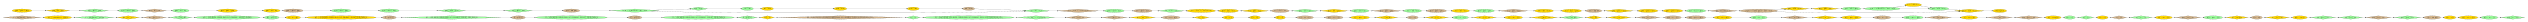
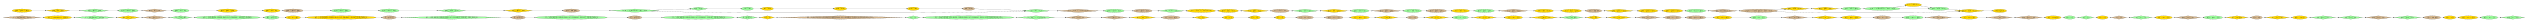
  digraph {
    fontname="Courier Prime"
    rankdir=LR
    node [fillcolor=gold fontname="Courier Prime" shape=ellipse style=filled]
    edge [arrowhead=normal fontname="Courier Prime"]
    "d0 := @parameter0: double" [fillcolor=tan shape=diamond]
    "d65 := @parameter1: double"
    "z0 := @parameter2: boolean" [fillcolor=palegreen shape=diamond]
    "$d1 = d0 * 8.0" [shape=diamond]
    "$d2 = $d1 + 0.5" [fillcolor=tan shape=diamond]
    "i0 = (int) $d2" [fillcolor=palegreen shape=diamond]
    "$r0 = <org.apache.commons.math4.util.FastMath: double[] EIGHTHS>" [fillcolor=palegreen]
    "$d3 = $r0[i0]" [fillcolor=palegreen]
    "d4 = d0 - $d3"
    "$r1 = <org.apache.commons.math4.util.FastMath: double[] SINE_TABLE_A>"
    "d5 = $r1[i0]" [fillcolor=tan]
    "$r2 = <org.apache.commons.math4.util.FastMath: double[] SINE_TABLE_B>" [fillcolor=palegreen shape=diamond]
    "d6 = $r2[i0]" [fillcolor=tan]
    "$r3 = <org.apache.commons.math4.util.FastMath: double[] COSINE_TABLE_A>" [fillcolor=palegreen]
    "d7 = $r3[i0]" [fillcolor=tan]
    "$r4 = <org.apache.commons.math4.util.FastMath: double[] COSINE_TABLE_B>" [fillcolor=palegreen]
    "d8 = $r4[i0]" [fillcolor=palegreen shape=diamond]
    "d68 = d4" [shape=diamond]
    "d69 = staticinvoke <org.apache.commons.math4.util.FastMath: double polySine(double)>(d4)" [fillcolor=tan shape=diamond]
    "d9 = 1.0" [fillcolor=palegreen shape=diamond]
    "d10 = staticinvoke <org.apache.commons.math4.util.FastMath: double polyCosine(double)>(d4)" [fillcolor=palegreen]
    "d70 = d68 * 1.073741824E9" [fillcolor=palegreen shape=diamond]
    "$d11 = d68 + d70" [fillcolor=tan shape=diamond]
    "d12 = $d11 - d70" [fillcolor=tan shape=diamond]
    "$d13 = d68 - d12" [shape=diamond]
    "d71 = d69 + $d13" [fillcolor=tan]
    "d72 = d12" [shape=diamond]
    "d73 = 0.0"
    "d74 = 0.0"
    "d75 = d5"
    "d76 = d73 + d75" [fillcolor=tan]
    "$d14 = d76 - d73" [fillcolor=tan]
    "$d15 = $d14 - d75"
    "d77 = neg $d15" [shape=diamond]
    "d78 = d76" [fillcolor=tan]
    "d79 = d74 + d77" [shape=diamond]
    "d80 = d7 * d72" [fillcolor=palegreen]
    "d81 = d78 + d80" [shape=diamond]
    "$d16 = d81 - d78"
    "$d17 = $d16 - d80" [shape=diamond]
    "d82 = neg $d17" [fillcolor=palegreen shape=diamond]
    "d83 = d81" [shape=diamond]
    "d84 = d79 + d82" [shape=diamond]
    "$d19 = d5 * d10" [fillcolor=tan shape=diamond]
    "$d18 = d7 * d71" [fillcolor=tan]
    "$d20 = $d19 + $d18" [fillcolor=tan]
    "d85 = d84 + $d20"
    "$d21 = d8 * d72" [fillcolor=palegreen]
    "$d23 = d6 + $d21" [fillcolor=tan shape=diamond]
    "$d22 = d6 * d10" [shape=diamond]
    "$d25 = $d23 + $d22"
    "$d24 = d8 * d71" [fillcolor=tan]
    "$d26 = $d25 + $d24" [fillcolor=palegreen]
    "d86 = d85 + $d26" [fillcolor=tan shape=diamond]
    "d87 = d83 + d86"
    "$d27 = d87 - d83" [fillcolor=tan shape=diamond]
    "$d28 = $d27 - d86" [fillcolor=tan shape=diamond]
    "d88 = neg $d28"
    "d89 = 0.0" [fillcolor=palegreen]
    "d90 = 0.0" [fillcolor=palegreen shape=diamond]
    "d91 = 0.0"
    "d92 = 0.0" [fillcolor=tan shape=diamond]
    "d93 = d7 * 1.0" [fillcolor=palegreen shape=diamond]
    "d94 = d92 + d93"
    "$d29 = d94 - d92" [fillcolor=tan shape=diamond]
    "$d30 = $d29 - d93" [fillcolor=palegreen]
    "d95 = neg $d30" [shape=diamond]
    "d96 = d94" [fillcolor=tan]
    "d97 = d91 + d95" [shape=diamond]
    "$d31 = neg d5"
    "d98 = $d31 * d72" [fillcolor=palegreen shape=diamond]
    "d99 = d96 + d98" [fillcolor=palegreen shape=diamond]
    "$d32 = d99 - d96" [fillcolor=tan shape=diamond]
    "$d33 = $d32 - d98" [fillcolor=palegreen shape=diamond]
    "d100 = neg $d33" [fillcolor=tan]
    "d101 = d99"
    "d102 = d97 + d100"
    "$d35 = d8 * 1.0" [fillcolor=palegreen]
    "$d34 = d7 * d10" [fillcolor=palegreen shape=diamond]
    "$d36 = d8 * d10" [shape=diamond]
    "$d37 = $d35 + $d34"
    "$d38 = $d37 + $d36" [fillcolor=palegreen shape=diamond]
    "d103 = d102 + $d38" [fillcolor=palegreen]
    "$d40 = d6 * d72" [fillcolor=tan shape=diamond]
    "$d39 = d5 * d71" [fillcolor=palegreen]
    "$d42 = $d40 + $d39"
    "$d41 = d6 * d71"
    "$d43 = $d42 + $d41" [fillcolor=tan]
    "d104 = d103 - $d43" [fillcolor=palegreen]
    "d105 = d101 + d104" [fillcolor=palegreen]
    "$d44 = d105 - d101" [fillcolor=palegreen shape=diamond]
-   "$d45 = $d44 - d104" [fillcolor=palegreen shape=diamond]
+   "$d45 = $d44 - d104" [shape=diamond]
    "d106 = neg $d45" [fillcolor=tan]
    "if z0 == 0 goto d109 = d87 / d105" [fillcolor=palegreen shape=diamond]
    "d107 = d105" [fillcolor=palegreen shape=diamond]
    "d109 = d87 / d105" [fillcolor=palegreen shape=diamond]
    "d105 = d87" [fillcolor=palegreen]
    "d110 = d109 * 1.073741824E9" [fillcolor=tan shape=diamond]
    "d87 = d107"
    "d108 = d106"
    "d106 = d88"
    "d88 = d108" [fillcolor=tan]
    "$d46 = d109 + d110" [fillcolor=palegreen]
    "d47 = $d46 - d110" [fillcolor=tan]
    "d48 = d109 - d47" [fillcolor=palegreen shape=diamond]
    "d111 = d105 * 1.073741824E9"
    "$d49 = d105 + d111"
    "d50 = $d49 - d111" [shape=diamond]
    "d51 = d105 - d50" [fillcolor=tan]
    "$d52 = d47 * d50" [fillcolor=palegreen shape=diamond]
    "$d54 = d87 - $d52" [shape=diamond]
    "$d53 = d47 * d51" [fillcolor=palegreen]
    "$d56 = $d54 - $d53" [fillcolor=tan shape=diamond]
    "$d55 = d48 * d50" [fillcolor=palegreen]
    "$d58 = $d56 - $d55" [fillcolor=tan]
    "$d57 = d48 * d51"
    "$d59 = $d58 - $d57" [fillcolor=palegreen]
    "d112 = $d59 / d105" [fillcolor=tan shape=diamond]
    "$d60 = d88 / d105"
    "d113 = d112 + $d60"
    "$d61 = neg d87" [fillcolor=tan]
    "$d62 = $d61 * d106" [shape=diamond]
    "$d63 = $d62 / d105"
    "$d64 = $d63 / d105"
    "d114 = d113 + $d64" [fillcolor=palegreen]
    "$b1 = d65 cmpl 0.0" [fillcolor=tan shape=diamond]
    "if $b1 == 0 goto $d116 = d109 + d114" [fillcolor=tan]
    "$d66 = d109 * d109" [shape=diamond]
    "$d116 = d109 + d114" [shape=diamond]
    "$d67 = $d66 * d65" [shape=diamond]
    "return $d116"
    "d115 = d65 + $d67" [fillcolor=palegreen]
    "if z0 == 0 goto d114 = d114 + d115" [fillcolor=palegreen]
    "d115 = neg d115"
    "d114 = d114 + d115" [fillcolor=palegreen]
    "d0 := @parameter0: double" -> "d65 := @parameter1: double" [arrowhead=dot]
    "d65 := @parameter1: double" -> "z0 := @parameter2: boolean" [arrowhead=diamond]
    "z0 := @parameter2: boolean" -> "$d1 = d0 * 8.0" [arrowhead=diamond]
    "$d1 = d0 * 8.0" -> "$d2 = $d1 + 0.5" [arrowhead=diamond]
    "$d2 = $d1 + 0.5" -> "i0 = (int) $d2" [arrowhead=diamond]
    "i0 = (int) $d2" -> "$r0 = <org.apache.commons.math4.util.FastMath: double[] EIGHTHS>" [arrowhead=dot]
    "$r0 = <org.apache.commons.math4.util.FastMath: double[] EIGHTHS>" -> "$d3 = $r0[i0]" [arrowhead=diamond]
    "$d3 = $r0[i0]" -> "d4 = d0 - $d3" [arrowhead=dot]
    "d4 = d0 - $d3" -> "$r1 = <org.apache.commons.math4.util.FastMath: double[] SINE_TABLE_A>"
    "$r1 = <org.apache.commons.math4.util.FastMath: double[] SINE_TABLE_A>" -> "d5 = $r1[i0]" [arrowhead=diamond]
    "d5 = $r1[i0]" -> "$r2 = <org.apache.commons.math4.util.FastMath: double[] SINE_TABLE_B>" [arrowhead=diamond]
    "$r2 = <org.apache.commons.math4.util.FastMath: double[] SINE_TABLE_B>" -> "d6 = $r2[i0]" [arrowhead=dot]
    "d6 = $r2[i0]" -> "$r3 = <org.apache.commons.math4.util.FastMath: double[] COSINE_TABLE_A>"
    "$r3 = <org.apache.commons.math4.util.FastMath: double[] COSINE_TABLE_A>" -> "d7 = $r3[i0]" [arrowhead=diamond]
    "d7 = $r3[i0]" -> "$r4 = <org.apache.commons.math4.util.FastMath: double[] COSINE_TABLE_B>"
    "$r4 = <org.apache.commons.math4.util.FastMath: double[] COSINE_TABLE_B>" -> "d8 = $r4[i0]" [arrowhead=dot]
    "d8 = $r4[i0]" -> "d68 = d4" [arrowhead=diamond]
    "d68 = d4" -> "d69 = staticinvoke <org.apache.commons.math4.util.FastMath: double polySine(double)>(d4)"
    "d69 = staticinvoke <org.apache.commons.math4.util.FastMath: double polySine(double)>(d4)" -> "d9 = 1.0"
    "d9 = 1.0" -> "d10 = staticinvoke <org.apache.commons.math4.util.FastMath: double polyCosine(double)>(d4)" [arrowhead=dot]
    "d10 = staticinvoke <org.apache.commons.math4.util.FastMath: double polyCosine(double)>(d4)" -> "d70 = d68 * 1.073741824E9"
    "d70 = d68 * 1.073741824E9" -> "$d11 = d68 + d70" [arrowhead=dot]
    "$d11 = d68 + d70" -> "d12 = $d11 - d70" [arrowhead=dot]
    "d12 = $d11 - d70" -> "$d13 = d68 - d12"
    "$d13 = d68 - d12" -> "d71 = d69 + $d13"
    "d71 = d69 + $d13" -> "d72 = d12" [arrowhead=dot]
    "d72 = d12" -> "d73 = 0.0"
    "d73 = 0.0" -> "d74 = 0.0" [arrowhead=diamond]
    "d74 = 0.0" -> "d75 = d5" [arrowhead=diamond]
    "d75 = d5" -> "d76 = d73 + d75" [arrowhead=diamond]
    "d76 = d73 + d75" -> "$d14 = d76 - d73"
    "$d14 = d76 - d73" -> "$d15 = $d14 - d75" [arrowhead=diamond]
    "$d15 = $d14 - d75" -> "d77 = neg $d15" [arrowhead=dot]
    "d77 = neg $d15" -> "d78 = d76"
    "d78 = d76" -> "d79 = d74 + d77" [arrowhead=diamond]
    "d79 = d74 + d77" -> "d80 = d7 * d72" [arrowhead=dot]
    "d80 = d7 * d72" -> "d81 = d78 + d80"
    "d81 = d78 + d80" -> "$d16 = d81 - d78" [arrowhead=dot]
    "$d16 = d81 - d78" -> "$d17 = $d16 - d80"
    "$d17 = $d16 - d80" -> "d82 = neg $d17" [arrowhead=dot]
    "d82 = neg $d17" -> "d83 = d81" [arrowhead=dot]
    "d83 = d81" -> "d84 = d79 + d82" [arrowhead=diamond]
    "d84 = d79 + d82" -> "$d19 = d5 * d10" [arrowhead=diamond]
    "$d19 = d5 * d10" -> "$d18 = d7 * d71"
    "$d18 = d7 * d71" -> "$d20 = $d19 + $d18" [arrowhead=dot]
    "$d20 = $d19 + $d18" -> "d85 = d84 + $d20"
    "d85 = d84 + $d20" -> "$d21 = d8 * d72" [arrowhead=dot]
    "$d21 = d8 * d72" -> "$d23 = d6 + $d21"
    "$d23 = d6 + $d21" -> "$d22 = d6 * d10"
    "$d22 = d6 * d10" -> "$d25 = $d23 + $d22" [arrowhead=diamond]
    "$d25 = $d23 + $d22" -> "$d24 = d8 * d71" [arrowhead=diamond]
    "$d24 = d8 * d71" -> "$d26 = $d25 + $d24" [arrowhead=diamond]
    "$d26 = $d25 + $d24" -> "d86 = d85 + $d26"
    "d86 = d85 + $d26" -> "d87 = d83 + d86" [arrowhead=dot]
    "d87 = d83 + d86" -> "$d27 = d87 - d83" [arrowhead=dot]
    "$d27 = d87 - d83" -> "$d28 = $d27 - d86" [arrowhead=diamond]
    "$d28 = $d27 - d86" -> "d88 = neg $d28" [arrowhead=diamond]
    "d88 = neg $d28" -> "d89 = 0.0" [arrowhead=dot]
    "d89 = 0.0" -> "d90 = 0.0" [arrowhead=dot]
    "d90 = 0.0" -> "d91 = 0.0" [arrowhead=dot]
    "d91 = 0.0" -> "d92 = 0.0"
    "d92 = 0.0" -> "d93 = d7 * 1.0" [arrowhead=dot]
    "d93 = d7 * 1.0" -> "d94 = d92 + d93" [arrowhead=dot]
    "d94 = d92 + d93" -> "$d29 = d94 - d92"
    "$d29 = d94 - d92" -> "$d30 = $d29 - d93" [arrowhead=dot]
    "$d30 = $d29 - d93" -> "d95 = neg $d30"
    "d95 = neg $d30" -> "d96 = d94" [arrowhead=diamond]
    "d96 = d94" -> "d97 = d91 + d95" [arrowhead=diamond]
    "d97 = d91 + d95" -> "$d31 = neg d5"
    "$d31 = neg d5" -> "d98 = $d31 * d72" [arrowhead=dot]
    "d98 = $d31 * d72" -> "d99 = d96 + d98" [arrowhead=diamond]
    "d99 = d96 + d98" -> "$d32 = d99 - d96" [arrowhead=dot]
    "$d32 = d99 - d96" -> "$d33 = $d32 - d98" [arrowhead=diamond]
    "$d33 = $d32 - d98" -> "d100 = neg $d33" [arrowhead=diamond]
    "d100 = neg $d33" -> "d101 = d99" [arrowhead=dot]
    "d101 = d99" -> "d102 = d97 + d100" [arrowhead=diamond]
    "d102 = d97 + d100" -> "$d35 = d8 * 1.0" [arrowhead=diamond]
    "$d35 = d8 * 1.0" -> "$d34 = d7 * d10" [arrowhead=dot]
    "$d36 = d8 * d10" -> "$d38 = $d37 + $d36"
    "$d37 = $d35 + $d34" -> "$d36 = d8 * d10" [arrowhead=dot]
    "$d38 = $d37 + $d36" -> "d103 = d102 + $d38" [arrowhead=dot]
    "d103 = d102 + $d38" -> "$d40 = d6 * d72"
    "$d40 = d6 * d72" -> "$d39 = d5 * d71" [arrowhead=diamond]
    "$d39 = d5 * d71" -> "$d42 = $d40 + $d39"
    "$d42 = $d40 + $d39" -> "$d41 = d6 * d71" [arrowhead=diamond]
    "$d41 = d6 * d71" -> "$d43 = $d42 + $d41"
    "$d43 = $d42 + $d41" -> "d104 = d103 - $d43" [arrowhead=diamond]
    "d104 = d103 - $d43" -> "d105 = d101 + d104" [arrowhead=diamond]
    "d105 = d101 + d104" -> "$d44 = d105 - d101"
    "$d44 = d105 - d101" -> "$d45 = $d44 - d104" [arrowhead=dot]
    "$d45 = $d44 - d104" -> "d106 = neg $d45" [arrowhead=dot]
    "d106 = neg $d45" -> "if z0 == 0 goto d109 = d87 / d105"
    "if z0 == 0 goto d109 = d87 / d105" -> "d107 = d105" [arrowhead=dot]
    "if z0 == 0 goto d109 = d87 / d105" -> "d109 = d87 / d105"
    "d107 = d105" -> "d105 = d87" [arrowhead=dot]
    "d109 = d87 / d105" -> "d110 = d109 * 1.073741824E9" [arrowhead=dot]
    "d105 = d87" -> "d87 = d107" [arrowhead=diamond]
    "d110 = d109 * 1.073741824E9" -> "$d46 = d109 + d110" [arrowhead=diamond]
    "d87 = d107" -> "d108 = d106" [arrowhead=diamond]
    "d108 = d106" -> "d106 = d88" [arrowhead=dot]
    "d106 = d88" -> "d88 = d108" [arrowhead=diamond]
    "d88 = d108" -> "d109 = d87 / d105" [arrowhead=dot]
    "$d46 = d109 + d110" -> "d47 = $d46 - d110"
    "d47 = $d46 - d110" -> "d48 = d109 - d47" [arrowhead=dot]
    "d48 = d109 - d47" -> "d111 = d105 * 1.073741824E9" [arrowhead=diamond]
    "d111 = d105 * 1.073741824E9" -> "$d49 = d105 + d111" [arrowhead=diamond]
    "$d49 = d105 + d111" -> "d50 = $d49 - d111" [arrowhead=diamond]
    "d50 = $d49 - d111" -> "d51 = d105 - d50"
    "d51 = d105 - d50" -> "$d52 = d47 * d50" [arrowhead=dot]
    "$d52 = d47 * d50" -> "$d54 = d87 - $d52" [arrowhead=dot]
    "$d54 = d87 - $d52" -> "$d53 = d47 * d51"
    "$d53 = d47 * d51" -> "$d56 = $d54 - $d53"
    "$d56 = $d54 - $d53" -> "$d55 = d48 * d50" [arrowhead=diamond]
    "$d55 = d48 * d50" -> "$d58 = $d56 - $d55" [arrowhead=dot]
    "$d58 = $d56 - $d55" -> "$d57 = d48 * d51" [arrowhead=dot]
    "$d57 = d48 * d51" -> "$d59 = $d58 - $d57"
    "$d59 = $d58 - $d57" -> "d112 = $d59 / d105" [arrowhead=diamond]
    "d112 = $d59 / d105" -> "$d60 = d88 / d105"
    "$d60 = d88 / d105" -> "d113 = d112 + $d60"
    "d113 = d112 + $d60" -> "$d61 = neg d87"
    "$d61 = neg d87" -> "$d62 = $d61 * d106" [arrowhead=diamond]
    "$d62 = $d61 * d106" -> "$d63 = $d62 / d105" [arrowhead=dot]
    "$d63 = $d62 / d105" -> "$d64 = $d63 / d105" [arrowhead=diamond]
    "$d64 = $d63 / d105" -> "d114 = d113 + $d64" [arrowhead=diamond]
    "d114 = d113 + $d64" -> "$b1 = d65 cmpl 0.0"
    "$b1 = d65 cmpl 0.0" -> "if $b1 == 0 goto $d116 = d109 + d114"
    "if $b1 == 0 goto $d116 = d109 + d114" -> "$d66 = d109 * d109" [arrowhead=dot]
    "if $b1 == 0 goto $d116 = d109 + d114" -> "$d116 = d109 + d114" [arrowhead=diamond]
    "$d66 = d109 * d109" -> "$d67 = $d66 * d65"
    "$d116 = d109 + d114" -> "return $d116"
    "$d67 = $d66 * d65" -> "d115 = d65 + $d67"
    "d115 = d65 + $d67" -> "if z0 == 0 goto d114 = d114 + d115"
    "if z0 == 0 goto d114 = d114 + d115" -> "d115 = neg d115"
    "if z0 == 0 goto d114 = d114 + d115" -> "d114 = d114 + d115" [arrowhead=dot]
    "d115 = neg d115" -> "d114 = d114 + d115"
    "d114 = d114 + d115" -> "$d116 = d109 + d114"
  }
